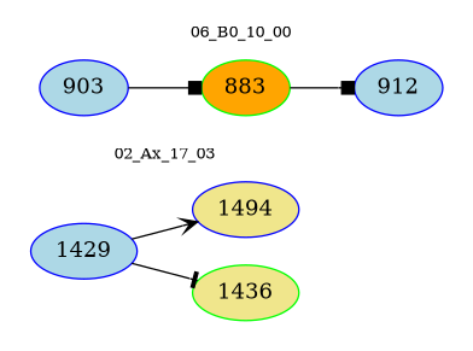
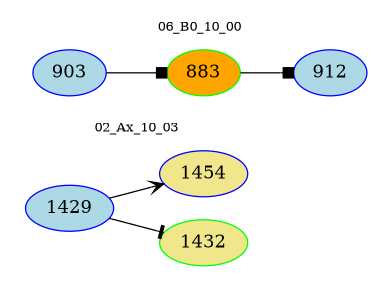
  digraph {
    rankdir=LR
    node [color=blue fillcolor=lightblue style=filled]
    edge [arrowhead=box color=black]
    n1 [label=1429]
-   n2 [color=green fillcolor=khaki label=1436]
-   n3 [fillcolor=khaki label=1494]
+   n2 [color=green fillcolor=khaki label=1432]
+   n3 [fillcolor=khaki label=1454]
    n4 [label=903]
    n5 [color=green fillcolor=orange label=883]
    n6 [label=912]
    subgraph cluster_1 {
      color=white
      fontsize=10
-     label="02_Ax_17_03"
+     label="02_Ax_10_03"
      n1
      n2
      n3
    }
    subgraph cluster_2 {
      color=white
      fontsize=10
      label="06_B0_10_00"
      n4
      n5
      n6
    }
    n1 -> n2 [arrowhead=tee]
    n1 -> n3 [arrowhead=vee]
    n4 -> n5
    n5 -> n6
  }
